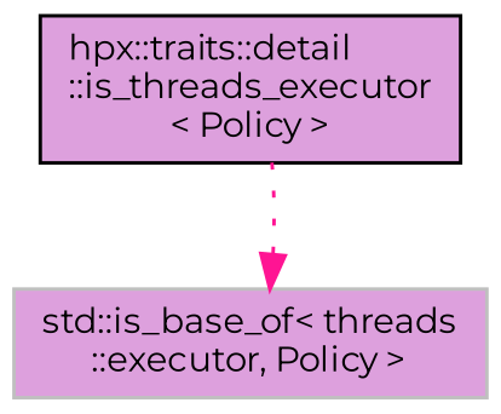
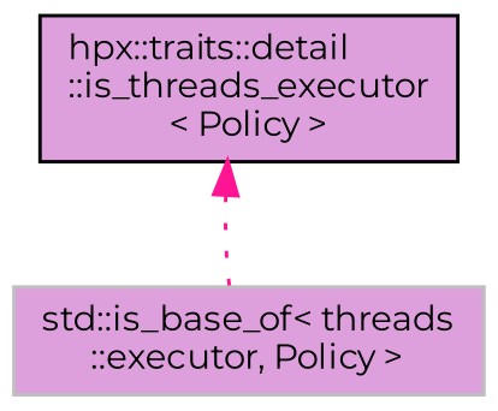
  digraph {
    fontname=Montserrat
    node [fillcolor=plum fontname=Montserrat fontsize=10 shape=record style=filled]
    n1 [color=black fontcolor=black height=0.2 label="hpx::traits::detail\l::is_threads_executor\l\< Policy \>" width=0.4]
    n2 [color=grey75 height=0.2 label="std::is_base_of\< threads\l::executor, Policy \>" width=0.4]
-   n2 -> n1 [color=deeppink dir=back fontname=Montserrat fontsize=10 labelfontname=Helvetica labelfontsize=10 style=dotted]
+   n1 -> n2 [color=deeppink dir=back fontname=Montserrat fontsize=10 labelfontname=Helvetica labelfontsize=10 style=dotted]
  }
